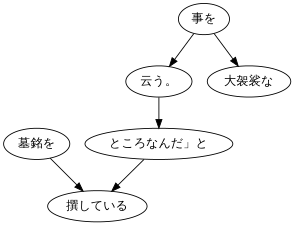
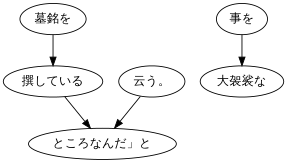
  digraph {
    n1 [label="墓銘を"]
    n2 [label="撰している"]
    n3 [label="ところなんだ」と"]
    n4 [label="云う。"]
    n5 [label="大袈裟な"]
    n6 [label="事を"]
    n1 -> n2
-   n3 -> n2
+   n2 -> n3
    n4 -> n3
-   n6 -> n4
    n6 -> n5
  }
